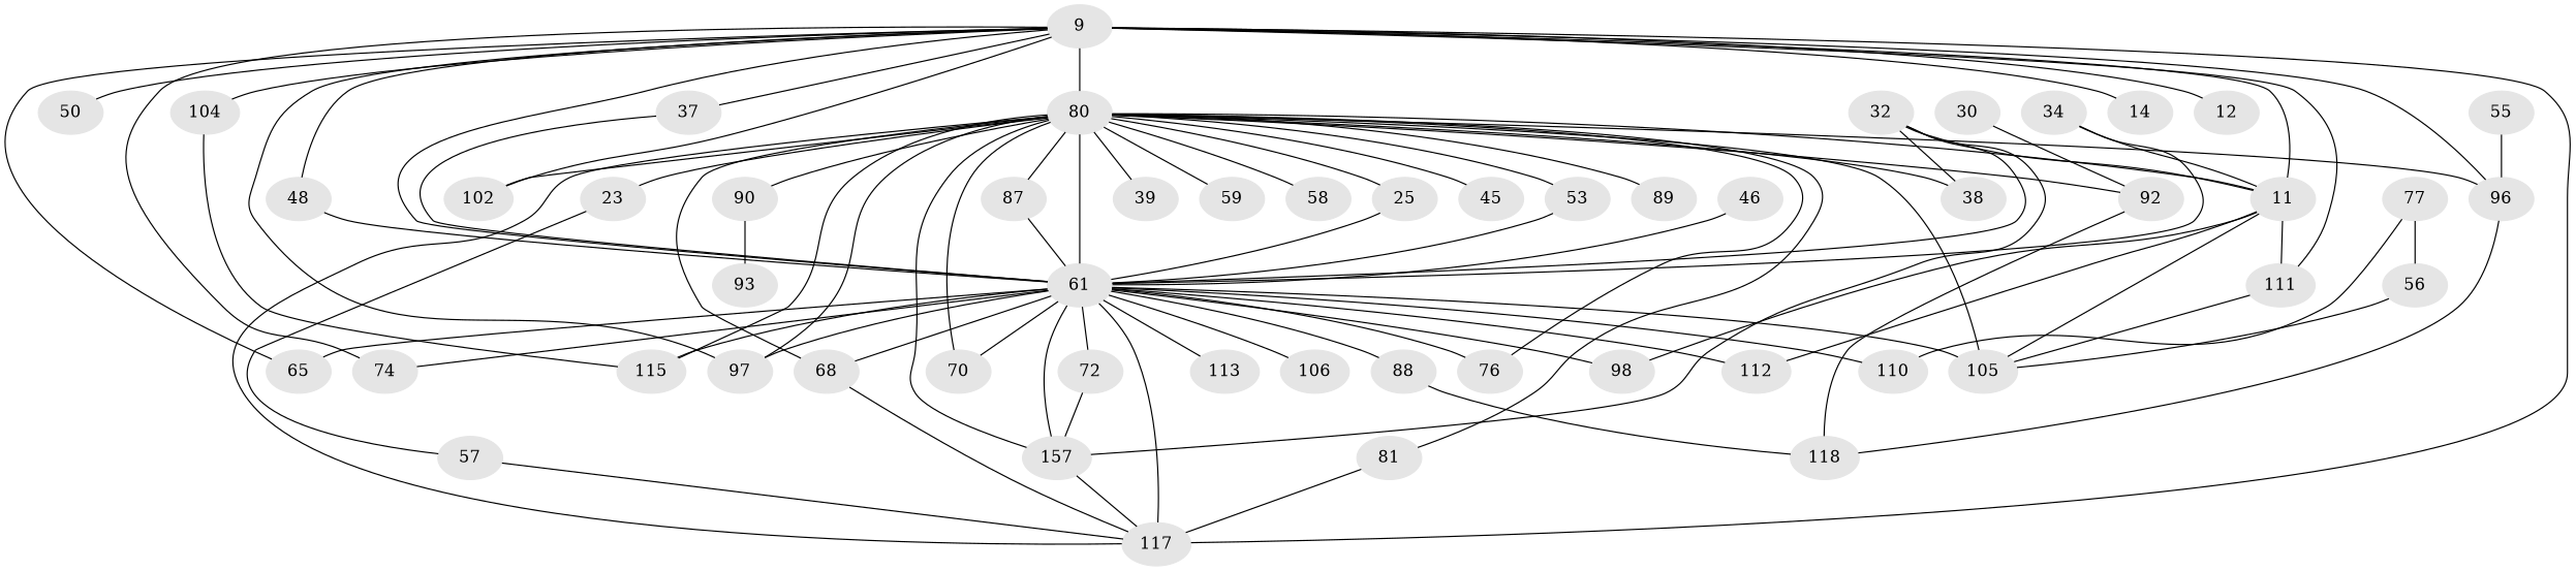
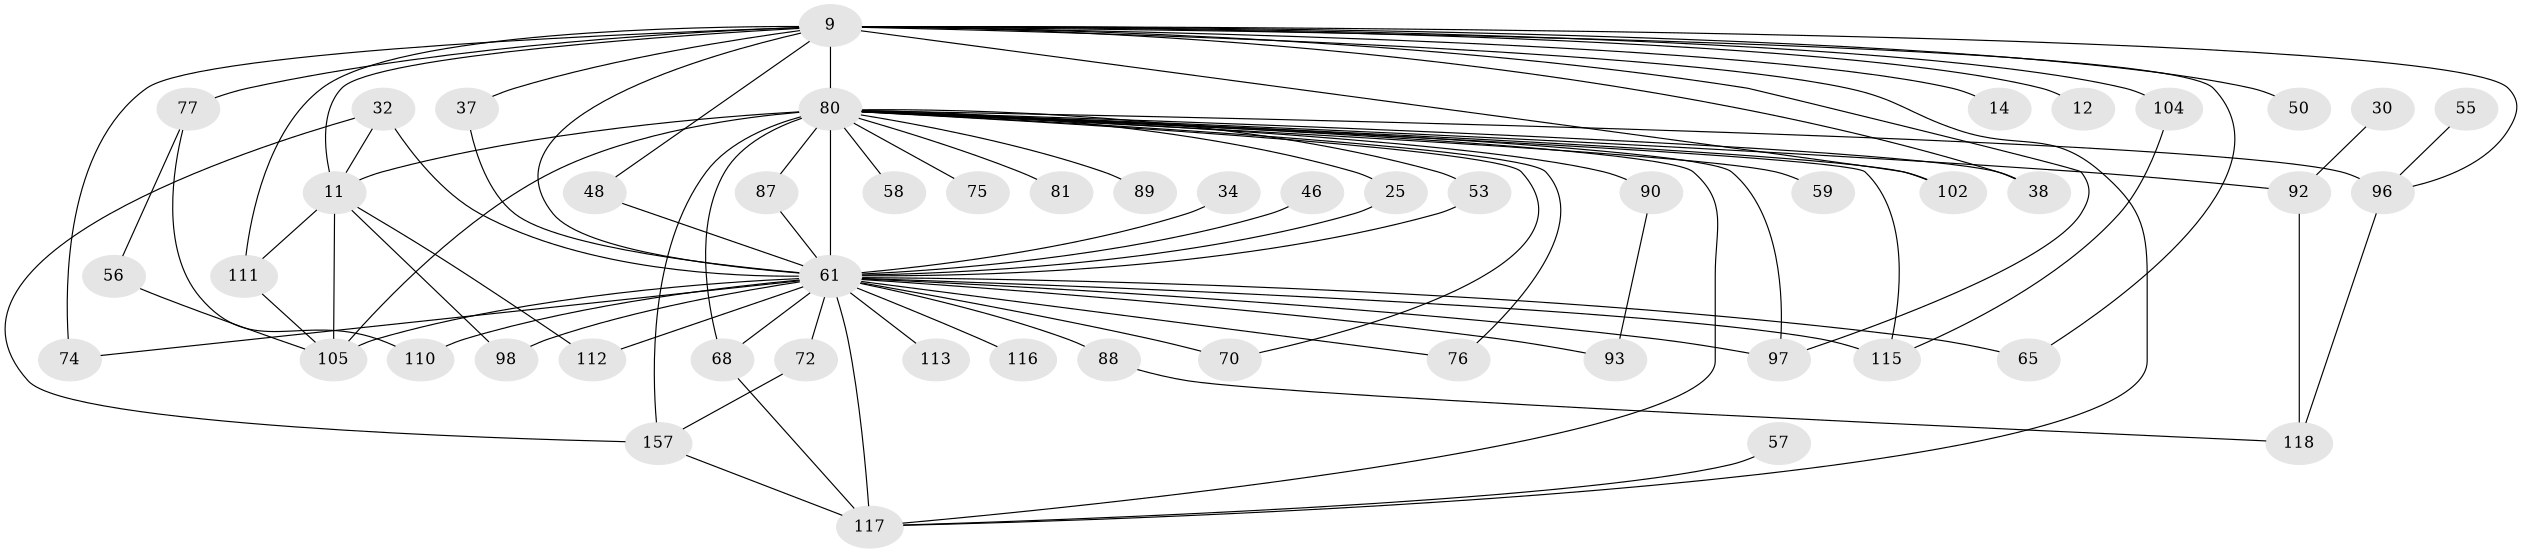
  graph {
    fontname="DejaVu Serif"
    node [color=gray90 fontname="DejaVu Serif" style=filled]
    edge [fontname="DejaVu Serif"]
    9 [super="+7+5"]
    n2 [label=80 super="+2+6"]
    14
    n4 [label=12]
    38
    n6 [label=37]
    48 [super="+18"]
    50
    61 [super="+8+41+4"]
    65 [super="+11"]
    74 [super="+45"]
    77
    n13 [label=11 super="+42+69+85+67+33"]
    96 [super="+13"]
    97 [super="+79+83"]
    102 [super="+78"]
    104
    111
    117 [super="+109"]
-   23
    25
-   39
    n23 [label=59]
    53
    58 [super="+27"]
    68 [super="+20+44+52"]
    70
-   75 [label=45]
+   75
    76 [super="+24"]
    81
    87
    89
    90 [super="+49"]
    92 [super="+40"]
    105 [super="+84+28+56"]
    n36 [label=157 super="+99"]
    115 [super="+103"]
    72
    88 [super="+60"]
    93
    98 [super="+62"]
    110
    112
    113 [super="+31"]
-   116 [label=106]
+   116
    n46 [label=56]
    118 [super="+114"]
    57
    30
    32 [super="+15"]
    34 [super="+19"]
    46
    55
    9 -- n2 [weight=12]
    9 -- 14 [weight=2]
    9 -- n4 [weight=2]
-   32 -- 38
+   9 -- 38
    9 -- n6
    9 -- 48
    9 -- 50
    9 -- 61 [weight=9]
    9 -- 65
    9 -- 74 [weight=2]
+   9 -- 77 [weight=2]
    9 -- n13 [weight=3]
    9 -- 96
    9 -- 97
    9 -- 102
    9 -- 104 [weight=2]
    9 -- 111
    9 -- 117 [weight=3]
    n2 -- 38
    n2 -- 61 [weight=14]
    n2 -- n13 [weight=6]
    n2 -- 96 [weight=2]
    n2 -- 97 [weight=3]
    n2 -- 102 [weight=2]
    n2 -- 117 [weight=2]
-   n2 -- 23 [weight=2]
    n2 -- 25
-   n2 -- 39 [weight=2]
    n2 -- n23 [weight=2]
    n2 -- 53
    n2 -- 58 [weight=3]
    n2 -- 68 [weight=2]
    n2 -- 70
    n2 -- 75 [weight=2]
    n2 -- 76
    n2 -- 81
    n2 -- 87 [weight=2]
    n2 -- 89
    n2 -- 90 [weight=2]
    n2 -- 92 [weight=2]
    n2 -- 105 [weight=5]
    n2 -- n36 [weight=2]
    n2 -- 115
    n6 -- 61
    48 -- 61 [weight=2]
    61 -- 65
    61 -- 74
    61 -- 97
    61 -- 117 [weight=5]
    61 -- 68 [weight=2]
    61 -- 70
    61 -- 76
    61 -- 105 [weight=3]
    61 -- 115
    61 -- 72
    61 -- 88 [weight=3]
-   61 -- n36
+   61 -- 93
    61 -- 98
    61 -- 110
    61 -- 112
    61 -- 113 [weight=3]
    61 -- 116 [weight=2]
    77 -- 110
    77 -- n46
    n13 -- 111
    n13 -- 105
    n13 -- 98 [weight=2]
    n13 -- 112
    96 -- 118
    104 -- 115
    111 -- 105
-   23 -- 57
    25 -- 61
    53 -- 61
    68 -- 117
-   81 -- 117
    87 -- 61
    90 -- 93
    92 -- 118
    n36 -- 117
    72 -- n36
    88 -- 118
    n46 -- 105
    57 -- 117
    30 -- 92
    32 -- 61 [weight=3]
    32 -- n13
    32 -- n36
    34 -- 61 [weight=2]
-   34 -- n13
    46 -- 61
    55 -- 96
  }
